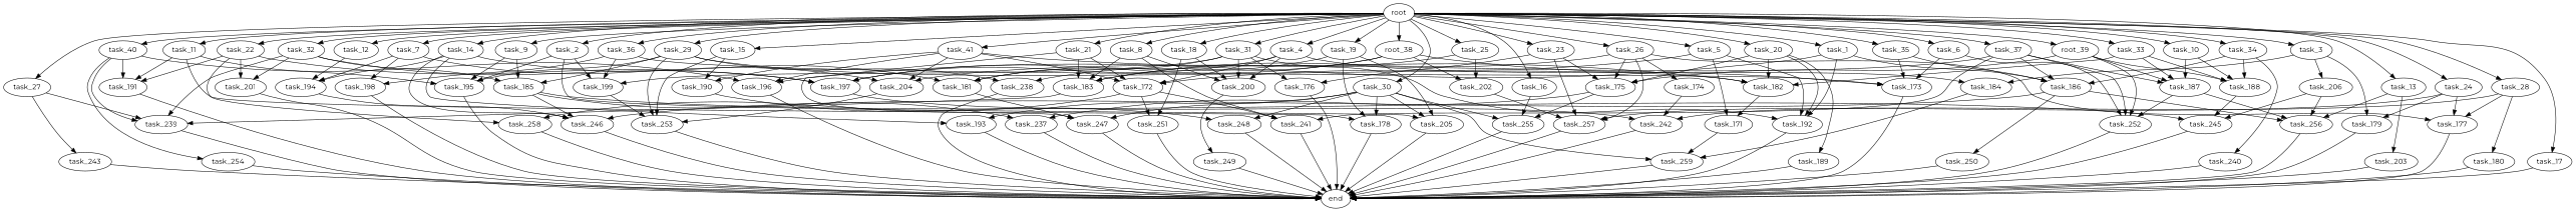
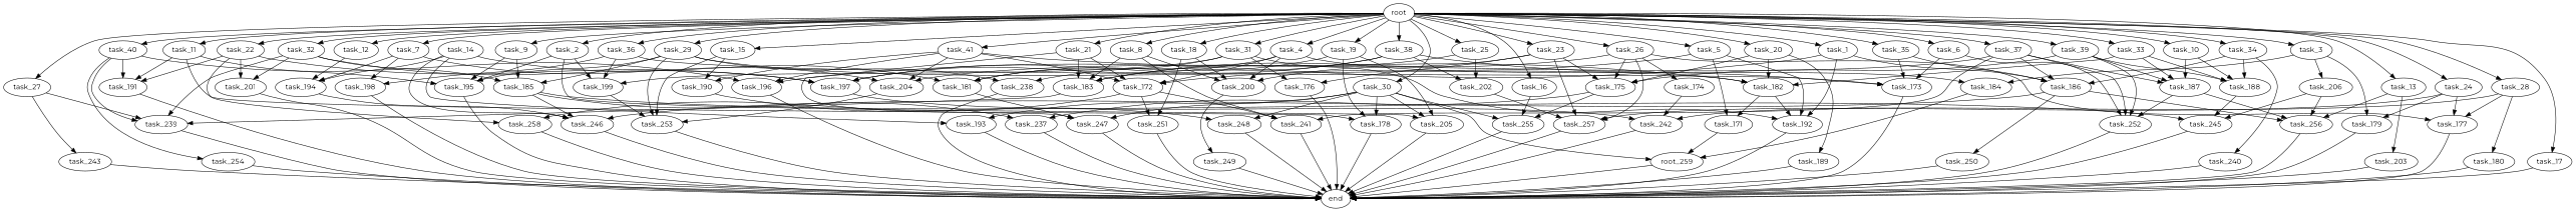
  digraph {
    fontname=Montserrat
    node [fontname=Montserrat]
    edge [fontname=Montserrat]
    task_29
    task_182
    task_185
    task_253
    task_195
    task_238
    task_171
    task_246
    task_245
    task_237
    end
    task_32
    task_201
    task_197
    task_239
    task_242
    task_191
    task_247
    task_27
    task_243
    task_251
    task_4
    task_184
    task_200
    task_172
-   task_259
+   task_259 [label=root_259]
    task_249
    task_241
    task_258
    task_2
    task_199
    task_205
    task_13
    task_256
    task_203
    task_186
    task_250
    task_41
    task_190
    task_196
    task_204
    task_248
    task_177
    task_6
    task_252
    task_173
    task_9
    task_175
    task_255
    task_189
    task_188
    task_183
    task_31
    task_192
    task_181
    task_176
    task_14
    task_193
    task_194
    task_36
    task_198
    task_16
    task_40
    task_254
    task_15
    task_10
    task_187
    task_240
    task_26
    task_174
    task_257
    task_25
    task_202
    task_19
    task_178
    task_180
    task_18
    task_12
    task_33
    task_21
    task_37
    task_23
    root
    task_5
    task_11
    task_3
-   task_39 [label=root_39]
+   task_39
    task_22
    task_28
    task_7
    task_34
    task_17
    task_20
    task_1
    task_35
    task_30
-   task_38 [label=root_38]
+   task_38
    task_24
    task_8
    task_179
    task_206
    task_29 -> task_182
    task_29 -> task_185
    task_29 -> task_253
    task_29 -> task_195
    task_29 -> task_238
    task_182 -> task_171
    task_185 -> task_246
    task_185 -> task_245
    task_185 -> task_237
    task_253 -> end
    task_195 -> end
    task_238 -> end
    task_171 -> task_259
    task_246 -> end
    task_245 -> end
    task_237 -> end
    task_32 -> task_185
    task_32 -> task_201
    task_32 -> task_197
    task_32 -> task_239
    task_201 -> end
    task_197 -> task_242
    task_239 -> end
    task_242 -> end
    task_191 -> end
    task_247 -> end
    task_27 -> task_239
    task_27 -> task_243
    task_243 -> end
    task_251 -> end
    task_4 -> task_197
    task_4 -> task_184
    task_4 -> task_200
    task_4 -> task_172
    task_184 -> task_259
    task_200 -> task_249
    task_172 -> task_251
    task_172 -> task_241
    task_172 -> task_258
    task_259 -> end
    task_249 -> end
    task_241 -> end
    task_258 -> end
    task_2 -> task_195
    task_2 -> task_199
    task_2 -> task_205
    task_199 -> task_253
    task_205 -> end
    task_13 -> task_256
    task_13 -> task_203
    task_256 -> end
    task_203 -> end
    task_186 -> task_246
    task_186 -> task_256
    task_186 -> task_250
    task_250 -> end
    task_41 -> task_182
    task_41 -> task_172
    task_41 -> task_190
    task_41 -> task_196
    task_41 -> task_204
    task_190 -> task_248
    task_196 -> end
    task_204 -> task_253
    task_248 -> end
    task_177 -> end
    task_6 -> task_252
    task_6 -> task_173
    task_252 -> end
    task_173 -> end
    task_9 -> task_185
    task_9 -> task_195
    task_175 -> task_237
    task_175 -> task_255
    task_255 -> end
    task_189 -> end
    task_188 -> task_245
    task_183 -> task_239
-   task_31 -> task_200
+   task_23 -> task_200
    task_31 -> task_199
    task_31 -> task_192
    task_31 -> task_181
    task_31 -> task_176
    task_192 -> end
    task_181 -> task_247
    task_176 -> end
    task_14 -> task_246
    task_14 -> task_181
    task_14 -> task_193
    task_14 -> task_194
    task_193 -> end
    task_194 -> task_246
    task_36 -> task_199
    task_36 -> task_173
    task_36 -> task_198
    task_198 -> end
    task_16 -> task_255
    task_40 -> task_239
    task_40 -> task_191
    task_40 -> task_196
    task_40 -> task_254
    task_254 -> end
    task_15 -> task_253
    task_15 -> task_190
    task_10 -> task_188
    task_10 -> task_187
    task_187 -> task_256
    task_187 -> task_252
    task_240 -> end
    task_26 -> task_177
    task_26 -> task_175
    task_26 -> task_183
    task_26 -> task_174
    task_26 -> task_257
    task_174 -> task_242
    task_257 -> end
    task_25 -> task_183
    task_25 -> task_202
    task_202 -> task_257
    task_19 -> task_205
    task_19 -> task_181
    task_19 -> task_178
    task_178 -> end
    task_180 -> end
    task_18 -> task_251
    task_18 -> task_200
    task_12 -> task_194
    task_33 -> task_182
    task_33 -> task_188
    task_33 -> task_187
    task_21 -> task_247
    task_21 -> task_172
    task_21 -> task_183
    task_37 -> task_241
    task_37 -> task_186
    task_37 -> task_204
    task_37 -> task_252
    task_37 -> task_187
    task_23 -> task_175
    task_23 -> task_176
    task_23 -> task_257
    root -> task_29
    root -> task_32
    root -> task_27
    root -> task_4
    root -> task_2
    root -> task_13
    root -> task_41
    root -> task_6
    root -> task_9
    root -> task_31
-   root -> task_14
    root -> task_36
    root -> task_16
    root -> task_40
    root -> task_15
    root -> task_10
    root -> task_26
    root -> task_25
    root -> task_19
    root -> task_18
    root -> task_12
    root -> task_33
    root -> task_21
    root -> task_37
    root -> task_23
    root -> task_5
    root -> task_11
    root -> task_3
    root -> task_39
    root -> task_22
    root -> task_28
    root -> task_7
    root -> task_34
    root -> task_17
    root -> task_20
    root -> task_1
    root -> task_35
    root -> task_30
    root -> task_38
    root -> task_24
    root -> task_8
    task_5 -> task_171
    task_5 -> task_172
    task_5 -> task_192
    task_11 -> task_195
    task_11 -> task_191
    task_11 -> task_178
    task_3 -> task_184
    task_3 -> task_179
    task_3 -> task_206
    task_39 -> task_252
    task_39 -> task_175
    task_39 -> task_188
    task_39 -> task_187
    task_22 -> task_201
    task_22 -> task_197
    task_22 -> task_191
    task_22 -> task_258
    task_28 -> task_242
    task_28 -> task_177
    task_28 -> task_180
    task_7 -> task_204
    task_7 -> task_194
    task_7 -> task_198
    task_34 -> task_186
    task_34 -> task_188
    task_34 -> task_240
    task_17 -> end
    task_20 -> task_182
    task_20 -> task_175
    task_20 -> task_189
-   task_20 -> task_192
+   task_182 -> task_192
    task_1 -> task_186
    task_1 -> task_196
    task_1 -> task_192
    task_35 -> task_186
    task_35 -> task_173
    task_30 -> task_247
    task_30 -> task_259
    task_30 -> task_205
    task_30 -> task_248
    task_30 -> task_255
    task_30 -> task_193
    task_30 -> task_178
    task_38 -> task_238
    task_38 -> task_197
    task_38 -> task_173
    task_38 -> task_202
    task_24 -> task_177
    task_24 -> task_257
    task_24 -> task_179
    task_8 -> task_200
    task_8 -> task_241
    task_8 -> task_183
    task_179 -> end
    task_206 -> task_245
    task_206 -> task_256
  }
